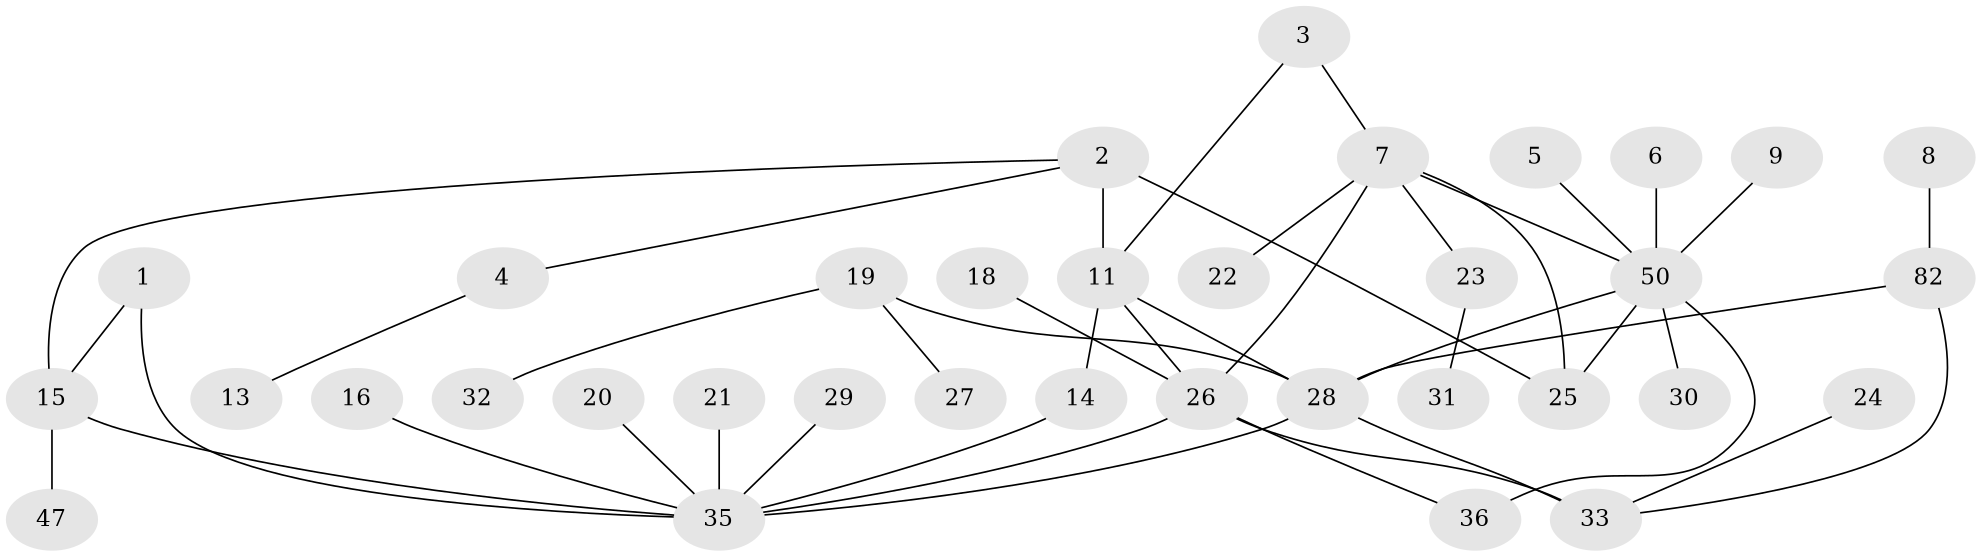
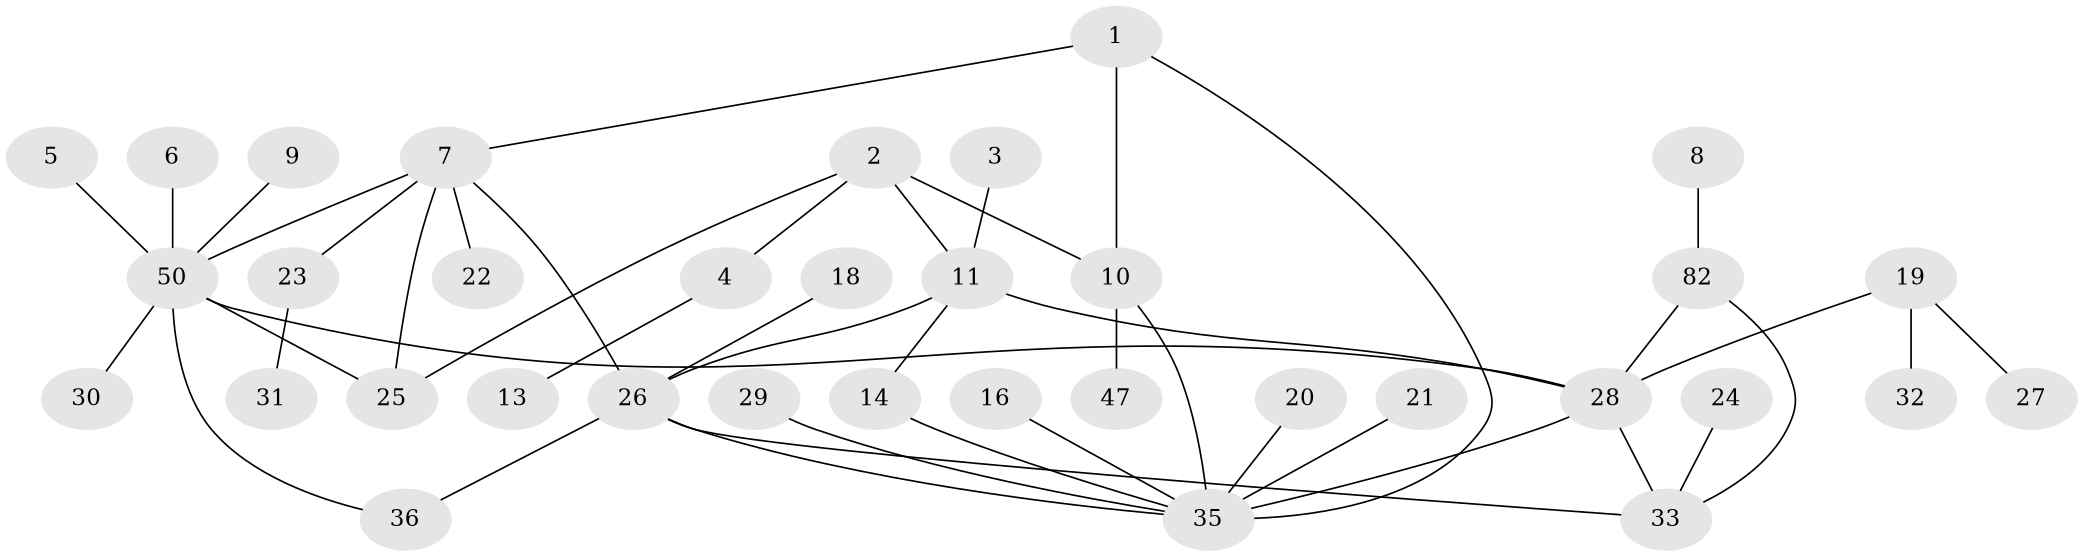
  graph {
    node [color=gray90 style=filled]
    edge [weight=1.0]
    1
    7
-   15
+   15 [label=10]
    35
    25
    n6 [label=50]
    22
    23
    26
    n10 [label=47]
    2
    4
    11
    13
    28
    14
    3
    5
    30
    36
    6
    31
    33
    n24 [label=82]
    8
    9
    16
    18
    19
    27
    32
    20
    21
    24
    29
-   3 -- 7
+   1 -- 7
    1 -- 15
    1 -- 35
    7 -- 25
    7 -- n6
    7 -- 22
    7 -- 23
    7 -- 26
    15 -- 35
    15 -- n10
    n6 -- 25
    n6 -- 28
    n6 -- 30
    n6 -- 36
    23 -- 31
    26 -- 35
    26 -- 36
    26 -- 33
    2 -- 15
    2 -- 25
    2 -- 4
    2 -- 11 [weight=2.0]
    4 -- 13
    11 -- 26
    11 -- 28
    11 -- 14
    28 -- 35
    28 -- 33
    14 -- 35
    3 -- 11
    5 -- n6
    6 -- n6
    n24 -- 28
    n24 -- 33
    8 -- n24
    9 -- n6
    16 -- 35
    18 -- 26
    19 -- 28
    19 -- 27
    19 -- 32
    20 -- 35
    21 -- 35
    24 -- 33
    29 -- 35
  }
